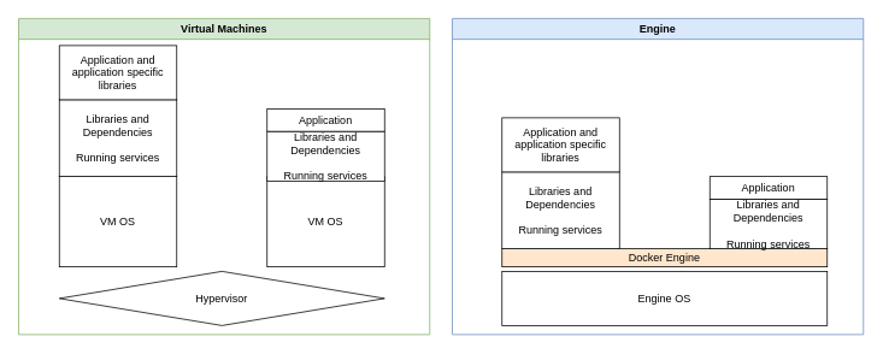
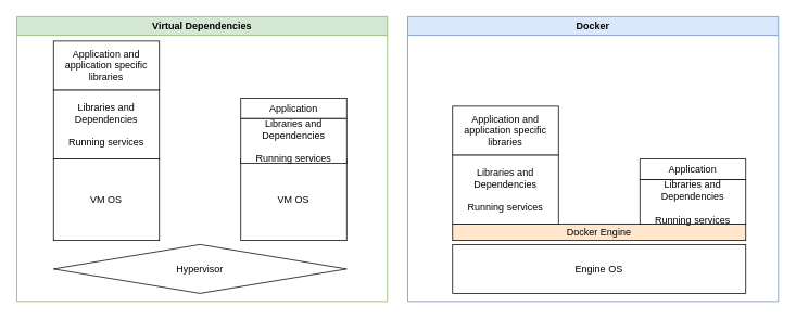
  <mxCell id="0" />
  <mxCell id="1" parent="0" />
- <mxCell id="2" value="Engine" style="swimlane;fillColor=#dae8fc;strokeColor=#6c8ebf;" parent="1" vertex="1"><mxGeometry x="500" y="20" width="455" height="350" as="geometry" /></mxCell>
+ <mxCell id="2" value="Docker" style="swimlane;fillColor=#dae8fc;strokeColor=#6c8ebf;" parent="1" vertex="1"><mxGeometry x="500" y="20" width="455" height="350" as="geometry" /></mxCell>
  <mxCell id="3" value="Engine OS" style="rounded=0;whiteSpace=wrap;html=1;" parent="2" vertex="1"><mxGeometry x="55" y="280" width="360" height="60" as="geometry" /></mxCell>
  <mxCell id="4" value="Docker Engine" style="rounded=0;whiteSpace=wrap;html=1;fillColor=#ffe6cc;" parent="2" vertex="1"><mxGeometry x="55" y="255" width="360" height="20" as="geometry" /></mxCell>
  <mxCell id="5" value="Libraries and Dependencies&lt;br&gt;&lt;br&gt;Running services" style="rounded=0;whiteSpace=wrap;html=1;" parent="2" vertex="1"><mxGeometry x="55" y="170" width="130" height="85" as="geometry" /></mxCell>
  <mxCell id="6" value="Application and application specific libraries" style="rounded=0;whiteSpace=wrap;html=1;" parent="2" vertex="1"><mxGeometry x="55" y="110" width="130" height="60" as="geometry" /></mxCell>
  <mxCell id="7" value="Libraries and Dependencies&lt;br&gt;&lt;br&gt;Running services" style="rounded=0;whiteSpace=wrap;html=1;" parent="2" vertex="1"><mxGeometry x="285" y="200" width="130" height="55" as="geometry" /></mxCell>
  <mxCell id="8" value="Application" style="rounded=0;whiteSpace=wrap;html=1;" parent="2" vertex="1"><mxGeometry x="285" y="175" width="130" height="25" as="geometry" /></mxCell>
- <mxCell id="9" value="Virtual Machines" style="swimlane;fillColor=#d5e8d4;strokeColor=#82b366;" parent="1" vertex="1"><mxGeometry x="20" y="20" width="455" height="350" as="geometry" /></mxCell>
+ <mxCell id="9" value="Virtual Dependencies" style="swimlane;fillColor=#d5e8d4;strokeColor=#82b366;" parent="1" vertex="1"><mxGeometry x="20" y="20" width="455" height="350" as="geometry" /></mxCell>
  <mxCell id="10" value="Hypervisor" style="rhombus;whiteSpace=wrap;html=1;" parent="9" vertex="1"><mxGeometry x="45" y="280" width="360" height="60" as="geometry" /></mxCell>
  <mxCell id="11" value="" style="group" parent="9" vertex="1" connectable="0"><mxGeometry x="45" y="95" width="130" height="180" as="geometry" /></mxCell>
  <mxCell id="12" value="VM OS" style="rounded=0;whiteSpace=wrap;html=1;" parent="11" vertex="1"><mxGeometry y="80" width="130" height="100" as="geometry" /></mxCell>
  <mxCell id="13" value="Libraries and Dependencies&lt;br&gt;&lt;br&gt;Running services" style="rounded=0;whiteSpace=wrap;html=1;" parent="9" vertex="1"><mxGeometry x="45" y="90" width="130" height="85" as="geometry" /></mxCell>
  <mxCell id="14" value="Application and application specific libraries" style="rounded=0;whiteSpace=wrap;html=1;" parent="9" vertex="1"><mxGeometry x="45" y="30" width="130" height="60" as="geometry" /></mxCell>
  <mxCell id="15" value="" style="group" parent="9" vertex="1" connectable="0"><mxGeometry x="275" y="95" width="130" height="180" as="geometry" /></mxCell>
  <mxCell id="16" value="VM OS" style="rounded=0;whiteSpace=wrap;html=1;" parent="15" vertex="1"><mxGeometry y="80" width="130" height="100" as="geometry" /></mxCell>
  <mxCell id="17" value="Libraries and Dependencies&lt;br&gt;&lt;br&gt;Running services" style="rounded=0;whiteSpace=wrap;html=1;" parent="15" vertex="1"><mxGeometry y="30" width="130" height="55" as="geometry" /></mxCell>
  <mxCell id="18" value="Application" style="rounded=0;whiteSpace=wrap;html=1;" parent="15" vertex="1"><mxGeometry y="5" width="130" height="25" as="geometry" /></mxCell>
